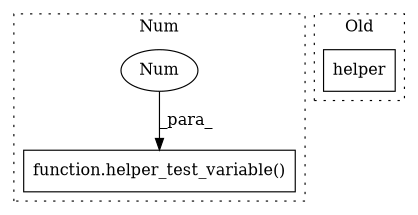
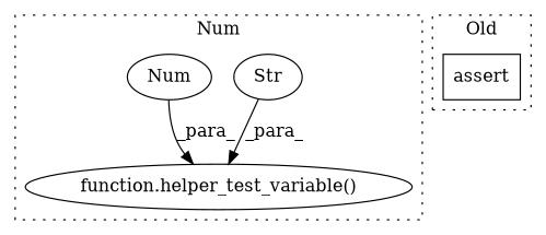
  digraph {
    node [shape=box]
-   n1 [a=75 l="21,1" label="function.helper_test_variable()" s="896,998"]
+   n1 [a=75 l="21,1" label="function.helper_test_variable()" s="896,998" shape=ellipse]
+   n2 [a=66 l=12 label=Str s=986 shape=ellipse]
    n3 [a=76 l=1 label=Num s=983 shape=ellipse]
-   n4 [a=65 l=7 label=helper s=940]
+   n4 [a=65 l=7 label=assert s=940]
    subgraph cluster_1 {
      label=Num
      style=dotted
      n1
+     n2
      n3
    }
    subgraph cluster_2 {
      label=Old
      style=dotted
      n4
    }
+   n2 -> n1 [label=_para_]
    n3 -> n1 [label=_para_]
  }
